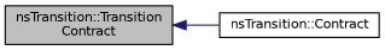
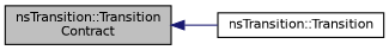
  digraph {
    rankdir=LR
    node [color=black fontname=Helvetica fontsize=10 shape=record style=filled]
    n1 [fillcolor=grey75 fontcolor=black height=0.2 label="nsTransition::Transition\lContract" width=0.4]
-   n2 [fillcolor=white height=0.2 label="nsTransition::Contract" width=0.4]
+   n2 [fillcolor=white height=0.2 label="nsTransition::Transition" width=0.4]
    n1 -> n2 [color=midnightblue dir=back fontname=Helvetica fontsize=10 labelfontname=Helvetica labelfontsize=10 style=solid]
  }
